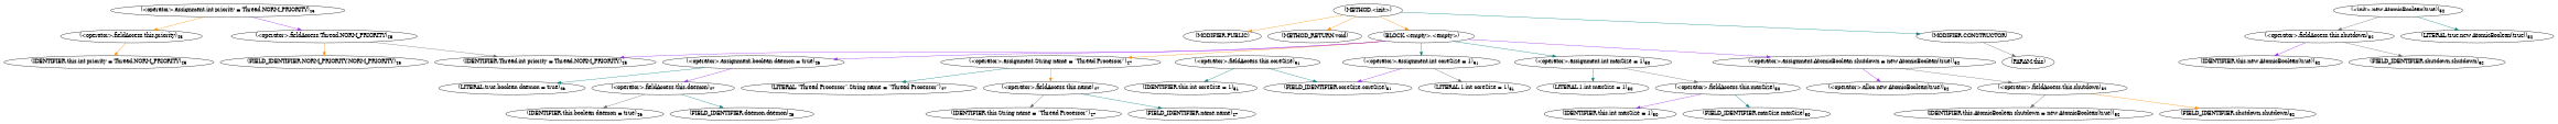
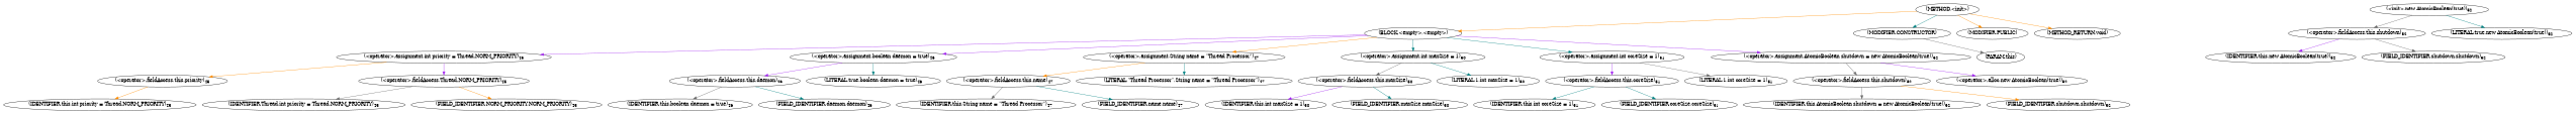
  digraph {
    edge [color=teal]
    n1 [label=<(METHOD,&lt;init&gt;)>]
    n2 [label=<(BLOCK,&lt;empty&gt;,&lt;empty&gt;)>]
    n3 [label=<(MODIFIER,CONSTRUCTOR)>]
    n4 [label=<(MODIFIER,PUBLIC)>]
    n5 [label=<(METHOD_RETURN,void)>]
    n6 [label=<(PARAM,this)>]
    n7 [label=<(&lt;operator&gt;.assignment,int priority = Thread.NORM_PRIORITY)<SUB>45</SUB>>]
    n8 [label=<(&lt;operator&gt;.assignment,boolean daemon = true)<SUB>46</SUB>>]
    n9 [label=<(&lt;operator&gt;.assignment,String name = &quot;Thread Processor&quot;)<SUB>47</SUB>>]
    n10 [label=<(&lt;operator&gt;.assignment,int maxSize = 1)<SUB>50</SUB>>]
    n11 [label=<(&lt;operator&gt;.assignment,int coreSize = 1)<SUB>51</SUB>>]
    n12 [label=<(&lt;operator&gt;.assignment,AtomicBoolean shutdown = new AtomicBoolean(true))<SUB>52</SUB>>]
    n13 [label=<(&lt;operator&gt;.fieldAccess,this.priority)<SUB>45</SUB>>]
    n14 [label=<(&lt;operator&gt;.fieldAccess,Thread.NORM_PRIORITY)<SUB>45</SUB>>]
-   n15 [label=<(&lt;operator&gt;.fieldAccess,this.daemon)<SUB>47</SUB>>]
+   n15 [label=<(&lt;operator&gt;.fieldAccess,this.daemon)<SUB>46</SUB>>]
    n16 [label=<(LITERAL,true,boolean daemon = true)<SUB>46</SUB>>]
    n17 [label=<(&lt;operator&gt;.fieldAccess,this.name)<SUB>47</SUB>>]
    n18 [label=<(LITERAL,&quot;Thread Processor&quot;,String name = &quot;Thread Processor&quot;)<SUB>47</SUB>>]
    n19 [label=<(&lt;operator&gt;.fieldAccess,this.maxSize)<SUB>50</SUB>>]
    n20 [label=<(LITERAL,1,int maxSize = 1)<SUB>50</SUB>>]
    n21 [label=<(&lt;operator&gt;.fieldAccess,this.coreSize)<SUB>51</SUB>>]
    n22 [label=<(LITERAL,1,int coreSize = 1)<SUB>51</SUB>>]
    n23 [label=<(&lt;operator&gt;.fieldAccess,this.shutdown)<SUB>52</SUB>>]
    n24 [label=<(&lt;operator&gt;.alloc,new AtomicBoolean(true))<SUB>52</SUB>>]
    n25 [label=<(&lt;init&gt;,new AtomicBoolean(true))<SUB>52</SUB>>]
    n26 [label=<(&lt;operator&gt;.fieldAccess,this.shutdown)<SUB>52</SUB>>]
    n27 [label=<(LITERAL,true,new AtomicBoolean(true))<SUB>52</SUB>>]
    n28 [label=<(IDENTIFIER,this,int priority = Thread.NORM_PRIORITY)<SUB>45</SUB>>]
    n29 [label=<(IDENTIFIER,Thread,int priority = Thread.NORM_PRIORITY)<SUB>45</SUB>>]
    n30 [label=<(FIELD_IDENTIFIER,NORM_PRIORITY,NORM_PRIORITY)<SUB>45</SUB>>]
    n31 [label=<(IDENTIFIER,this,boolean daemon = true)<SUB>46</SUB>>]
    n32 [label=<(FIELD_IDENTIFIER,daemon,daemon)<SUB>46</SUB>>]
    n33 [label=<(IDENTIFIER,this,String name = &quot;Thread Processor&quot;)<SUB>47</SUB>>]
    n34 [label=<(FIELD_IDENTIFIER,name,name)<SUB>47</SUB>>]
    n35 [label=<(IDENTIFIER,this,int maxSize = 1)<SUB>50</SUB>>]
    n36 [label=<(FIELD_IDENTIFIER,maxSize,maxSize)<SUB>50</SUB>>]
    n37 [label=<(IDENTIFIER,this,int coreSize = 1)<SUB>51</SUB>>]
    n38 [label=<(FIELD_IDENTIFIER,coreSize,coreSize)<SUB>51</SUB>>]
    n39 [label=<(IDENTIFIER,this,AtomicBoolean shutdown = new AtomicBoolean(true))<SUB>52</SUB>>]
    n40 [label=<(FIELD_IDENTIFIER,shutdown,shutdown)<SUB>52</SUB>>]
    n41 [label=<(IDENTIFIER,this,new AtomicBoolean(true))<SUB>52</SUB>>]
    n42 [label=<(FIELD_IDENTIFIER,shutdown,shutdown)<SUB>52</SUB>>]
    n1 -> n2 [color=darkorange]
    n1 -> n3
    n1 -> n4 [color=darkorange]
    n1 -> n5 [color=darkorange]
-   n2 -> n29 [color=purple]
+   n2 -> n7 [color=purple]
    n2 -> n8 [color=purple]
    n2 -> n9 [color=darkorange]
    n2 -> n10
    n2 -> n11
    n2 -> n12 [color=purple]
    n3 -> n6 [color=gray40]
    n7 -> n13 [color=darkorange]
    n7 -> n14 [color=purple]
    n8 -> n15 [color=purple]
    n8 -> n16
    n9 -> n17 [color=darkorange]
    n9 -> n18
    n10 -> n19 [color=gray40]
    n10 -> n20
-   n11 -> n38 [color=purple]
+   n11 -> n21 [color=purple]
    n11 -> n22 [color=gray40]
    n12 -> n23 [color=gray40]
    n12 -> n24 [color=purple]
    n13 -> n28 [color=darkorange]
    n14 -> n29 [color=gray40]
    n14 -> n30 [color=darkorange]
    n15 -> n31 [color=gray40]
    n15 -> n32
    n17 -> n33 [color=gray40]
    n17 -> n34
    n19 -> n35 [color=purple]
    n19 -> n36
    n21 -> n37
    n21 -> n38
    n23 -> n39 [color=gray40]
    n23 -> n40 [color=darkorange]
    n25 -> n26 [color=gray40]
    n25 -> n27
    n26 -> n41 [color=purple]
    n26 -> n42 [color=gray40]
  }
